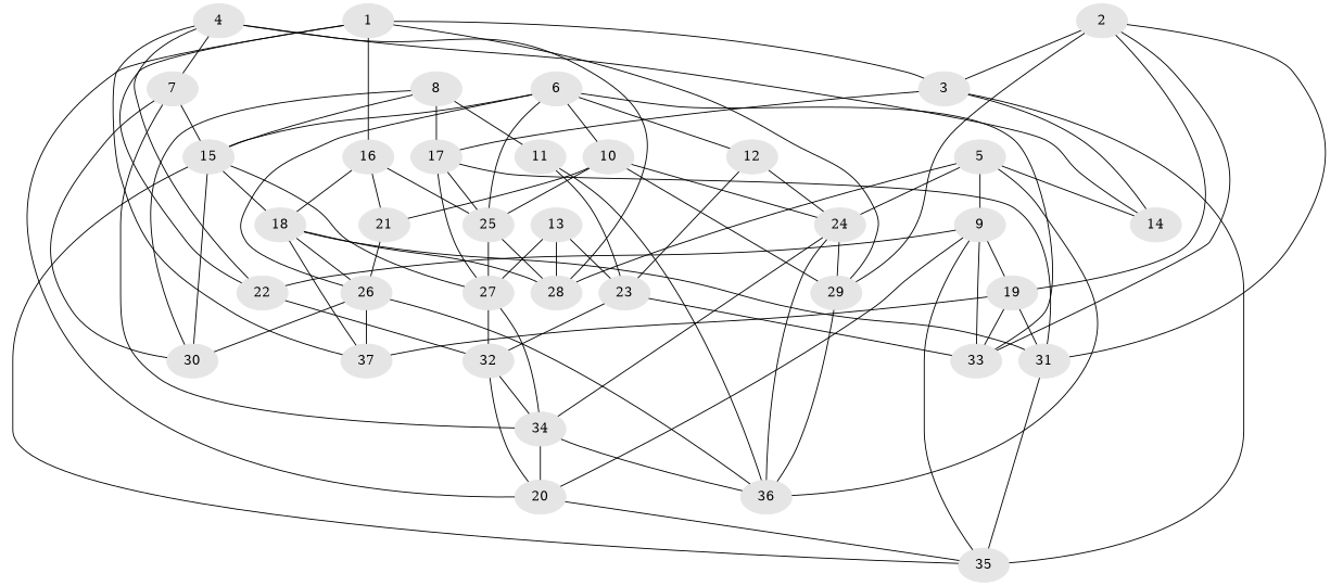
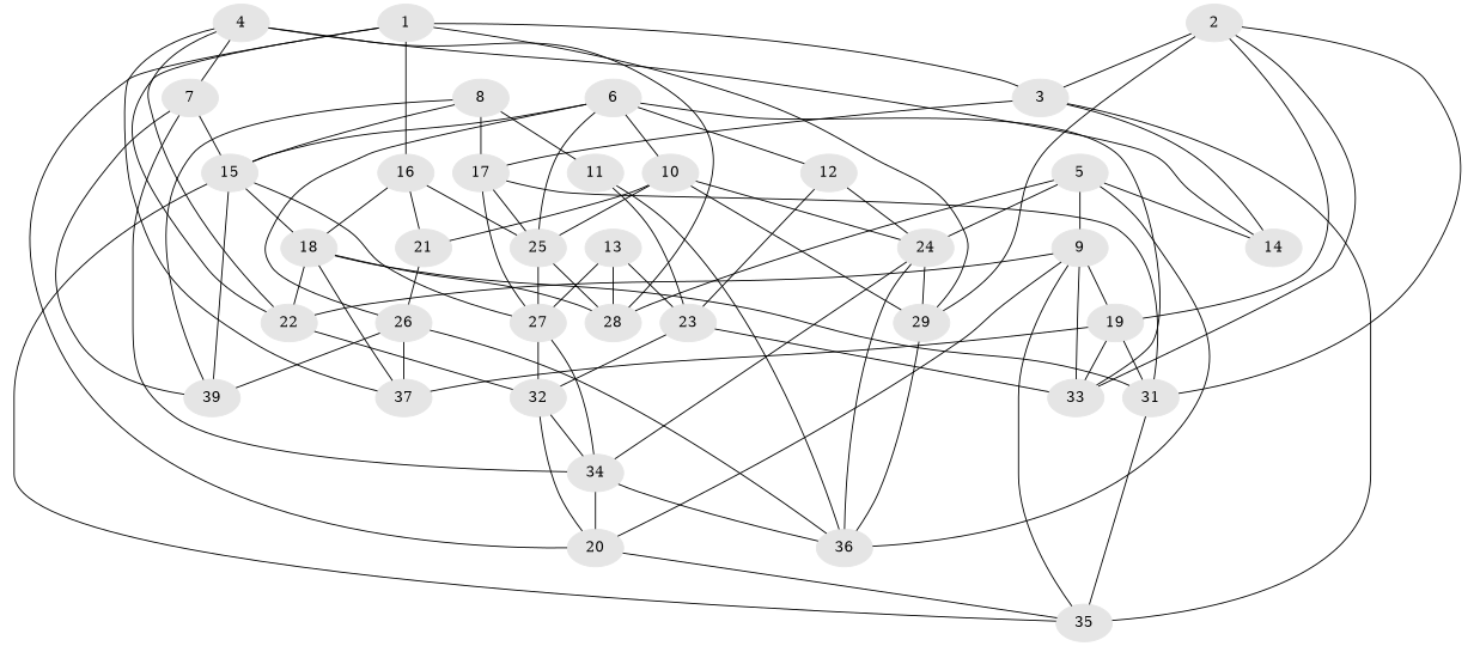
  graph {
    node [color=gray90 style=filled]
    edge [weight=1.0]
    1
    3
    16
    20
    22
    29
    14
    17
    35
    25
    18
    21
    32
    36
    2
    19
    31
    33
    37
    27
    4
    7
    28
    15
-   30
+   30 [label=39]
    34
    5
    9
    24
    6
    10
    12
    26
    23
    8
    11
    13
    1 -- 3
    1 -- 16 [weight=2.0]
    1 -- 20
    1 -- 22
    1 -- 29
    3 -- 14 [weight=2.0]
    3 -- 17
    3 -- 35
    16 -- 25
    16 -- 18
    16 -- 21 [weight=2.0]
    20 -- 35
    20 -- 32
    22 -- 32 [weight=2.0]
    29 -- 36
    17 -- 25
    17 -- 31
    17 -- 27
    25 -- 27
    25 -- 28
-   18 -- 26
+   18 -- 22
    18 -- 31
    18 -- 37
    18 -- 28
    21 -- 26
    32 -- 34
    2 -- 3
    2 -- 29 [weight=2.0]
    2 -- 19
    2 -- 31
    2 -- 33
    19 -- 31
    19 -- 33
    19 -- 37 [weight=2.0]
    31 -- 35 [weight=2.0]
    27 -- 32
    27 -- 34
    4 -- 22
    4 -- 14 [weight=2.0]
    4 -- 37
    4 -- 7
    4 -- 28
    7 -- 15
    7 -- 30
    7 -- 34
    15 -- 35
    15 -- 18
    15 -- 27
    15 -- 30
    34 -- 20
    34 -- 36
    5 -- 14 [weight=2.0]
    5 -- 36
    5 -- 28
    5 -- 9
    5 -- 24
    9 -- 20
    9 -- 22
    9 -- 35
    9 -- 19
    9 -- 33
    24 -- 29
    24 -- 36
    24 -- 34
    6 -- 25
    6 -- 33
    6 -- 15
    6 -- 10
    6 -- 12
    6 -- 26
    10 -- 29
    10 -- 25
    10 -- 21 [weight=2.0]
    10 -- 24
    12 -- 24
    12 -- 23
    26 -- 36
    26 -- 37
    26 -- 30 [weight=2.0]
    23 -- 32
    23 -- 33 [weight=2.0]
    8 -- 17
    8 -- 15
    8 -- 30
    8 -- 11 [weight=2.0]
    11 -- 36
    11 -- 23
    13 -- 27
    13 -- 28 [weight=2.0]
    13 -- 23
  }
